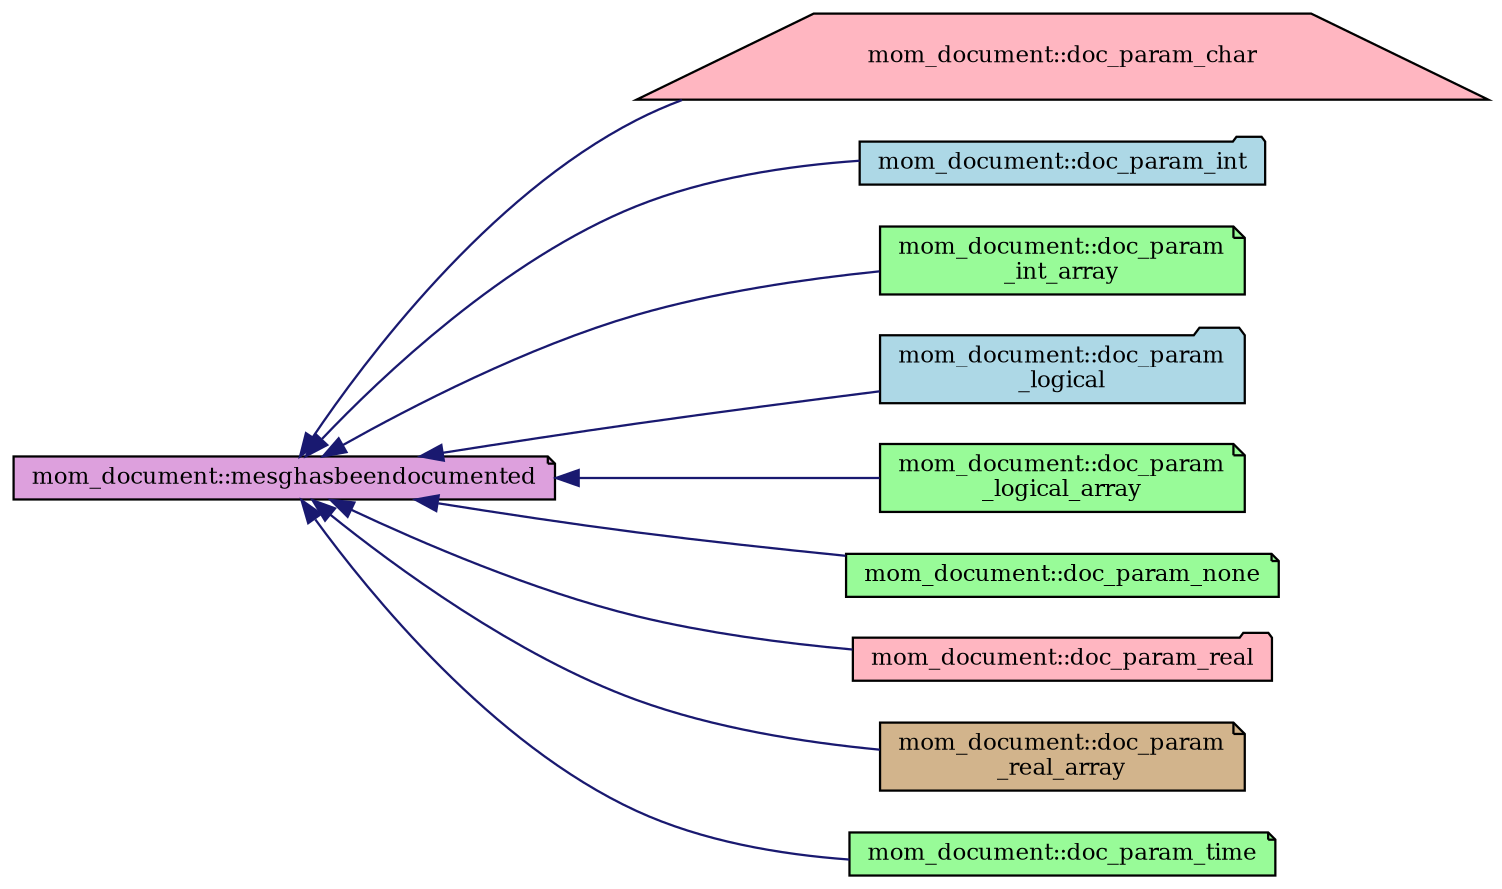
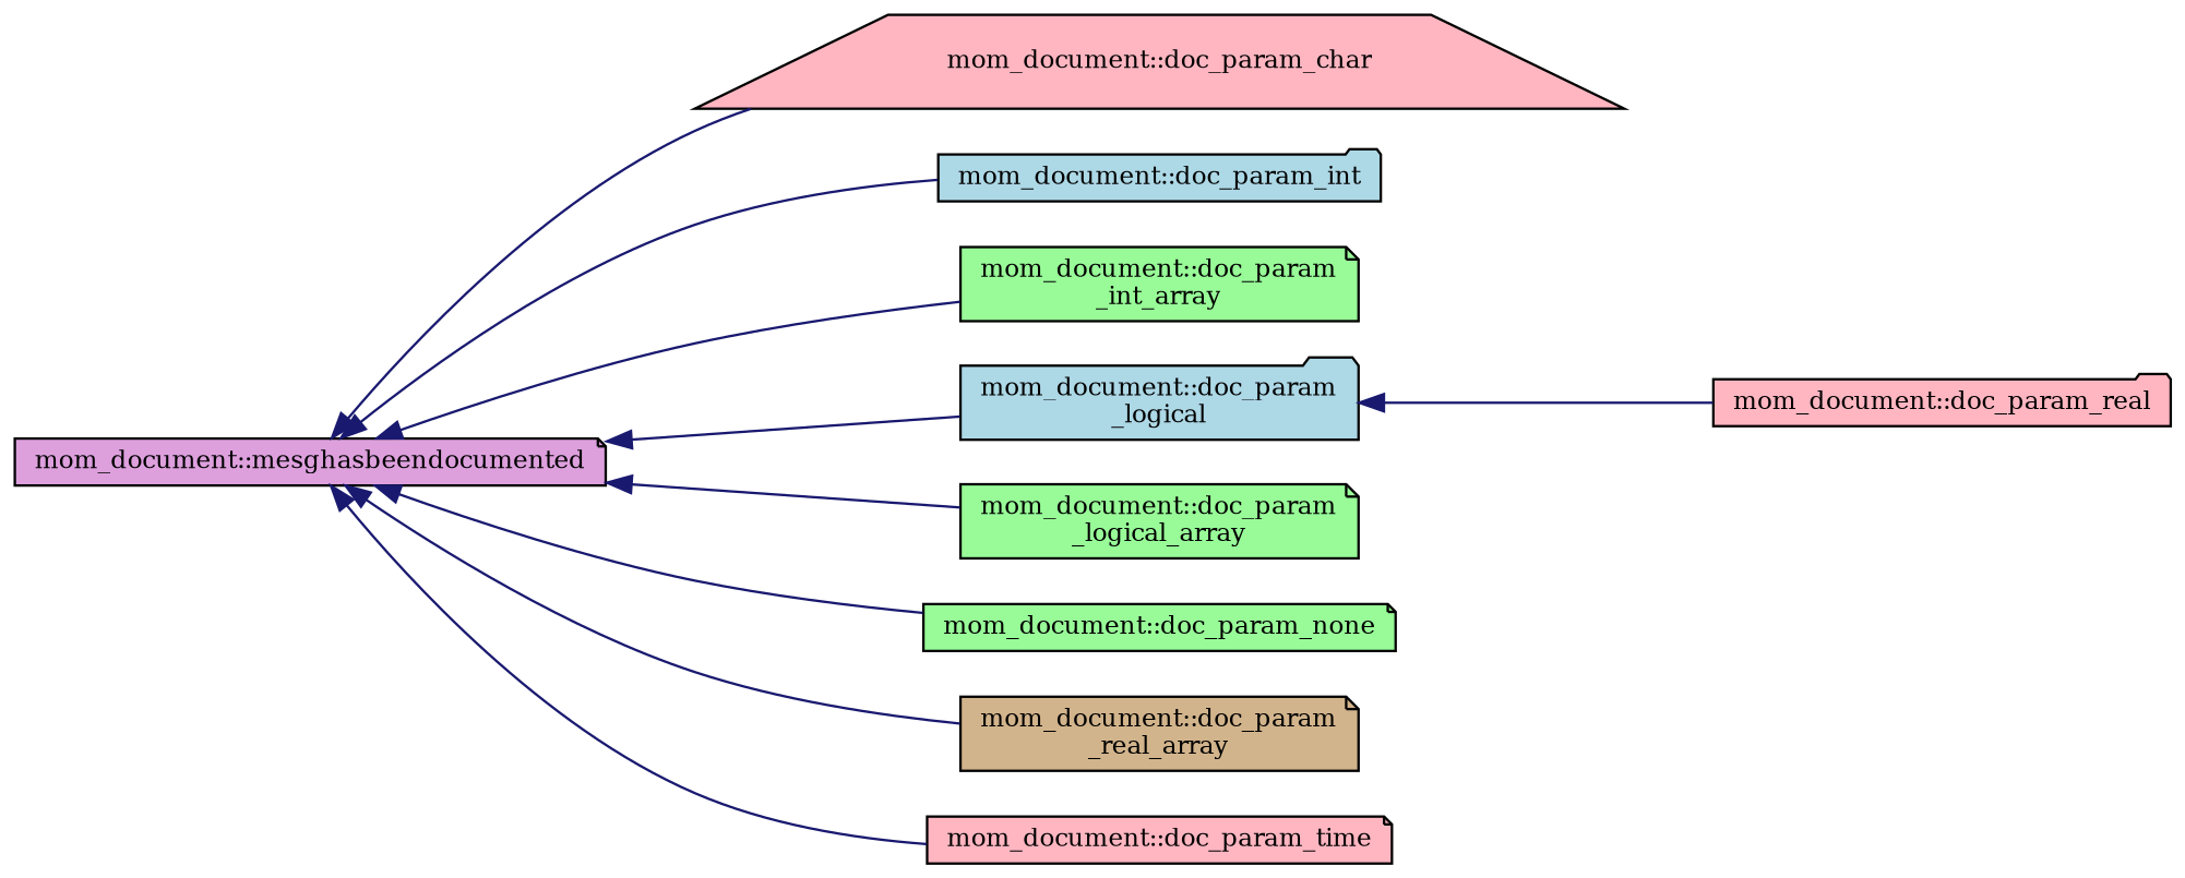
  digraph {
    fontname="DejaVu Serif"
    rankdir=LR
    node [color=black fillcolor=lightpink fontname="DejaVu Serif" fontsize=10 shape=note style=filled]
    edge [color=midnightblue dir=back fontname="DejaVu Serif" fontsize=10 labelfontname=Helvetica labelfontsize=10 style=solid]
    n1 [fillcolor=plum fontcolor=black height=0.2 label="mom_document::mesghasbeendocumented" width=0.4]
    n2 [height=0.2 label="mom_document::doc_param_char" shape=trapezium width=0.4]
    n3 [fillcolor=lightblue height=0.2 label="mom_document::doc_param_int" shape=folder width=0.4]
    n4 [fillcolor=palegreen height=0.2 label="mom_document::doc_param\l_int_array" width=0.4]
    n5 [fillcolor=lightblue height=0.2 label="mom_document::doc_param\l_logical" shape=folder width=0.4]
    n6 [fillcolor=palegreen height=0.2 label="mom_document::doc_param\l_logical_array" width=0.4]
    n7 [fillcolor=palegreen height=0.2 label="mom_document::doc_param_none" width=0.4]
    n8 [height=0.2 label="mom_document::doc_param_real" shape=folder width=0.4]
    n9 [fillcolor=tan height=0.2 label="mom_document::doc_param\l_real_array" width=0.4]
-   n10 [fillcolor=palegreen height=0.2 label="mom_document::doc_param_time" width=0.4]
+   n10 [height=0.2 label="mom_document::doc_param_time" width=0.4]
    n1 -> n2
    n1 -> n3
    n1 -> n4
    n1 -> n5
    n1 -> n6
    n1 -> n7
-   n1 -> n8
+   n5 -> n8
    n1 -> n9
    n1 -> n10
  }
